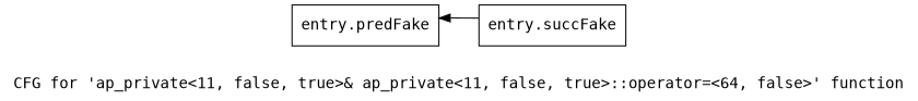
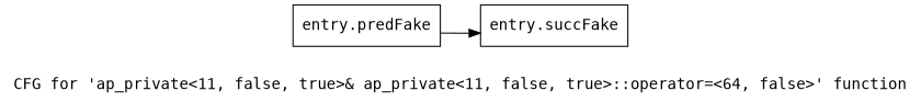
  digraph {
    label="CFG for 'ap_private\<11, false, true\>& ap_private\<11, false, true\>::operator=\<64, false\>' function"
    rankdir=LR
    fontname="DejaVu Sans Mono"
    node [shape=record fontname="DejaVu Sans Mono"]
    n1 [label="{entry.predFake}"]
    n2 [filename="/tools/Xilinx/Vitis_HLS/2022.1/include/etc/ap_private.h" label="{entry.succFake}" linenumber=1549]
-   n2 -> n1 [execusionnum=3200 filename="/tools/Xilinx/Vitis_HLS/2022.1/include/etc/ap_private.h" fontname="DejaVu Sans Mono"]
+   n1 -> n2 [execusionnum=3200 filename="/tools/Xilinx/Vitis_HLS/2022.1/include/etc/ap_private.h" fontname="DejaVu Sans Mono"]
  }
